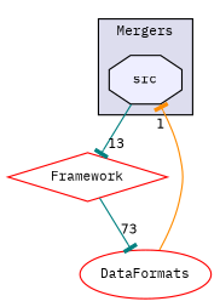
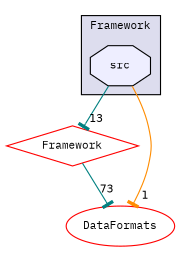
  digraph {
    compound=true
    fontname="IBM Plex Mono"
    node [fontname="IBM Plex Mono" fontsize=10 color=red]
    edge [arrowhead=tee color=teal fontname="IBM Plex Mono" labeldistance=1.5 labelfontname=Helvetica labelfontsize=10]
    n1 [fillcolor="#eeeeff" label=src pencolor=black shape=octagon style=filled color=""]
    n2 [label=Framework shape=diamond]
    n3 [label=DataFormats shape=ellipse]
    subgraph cluster_1 {
      bgcolor="#ddddee"
      fontsize=10
-     label=Mergers
+     label=Framework
      pencolor=black
      n1
    }
    n1 -> n2 [headlabel=13]
-   n3 -> n1 [color=darkorange headlabel=1]
+   n1 -> n3 [color=darkorange headlabel=1]
    n2 -> n3 [headlabel=73]
  }
